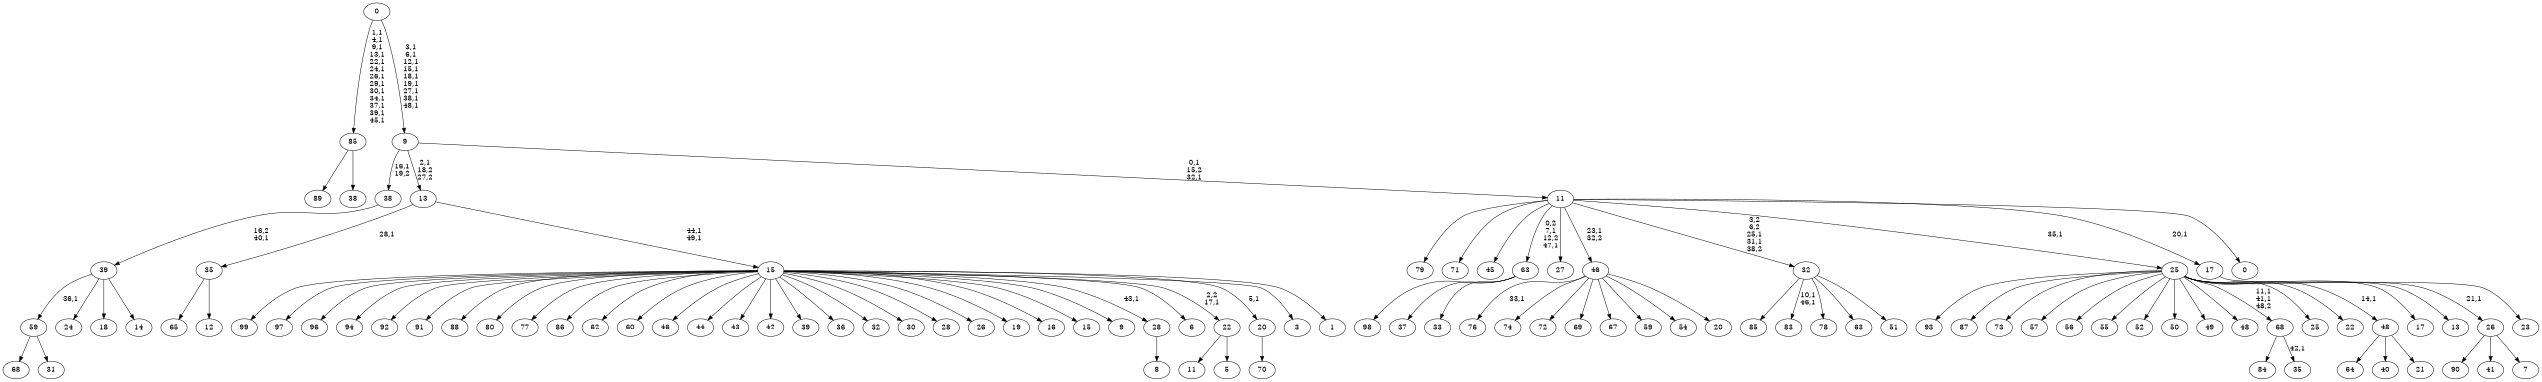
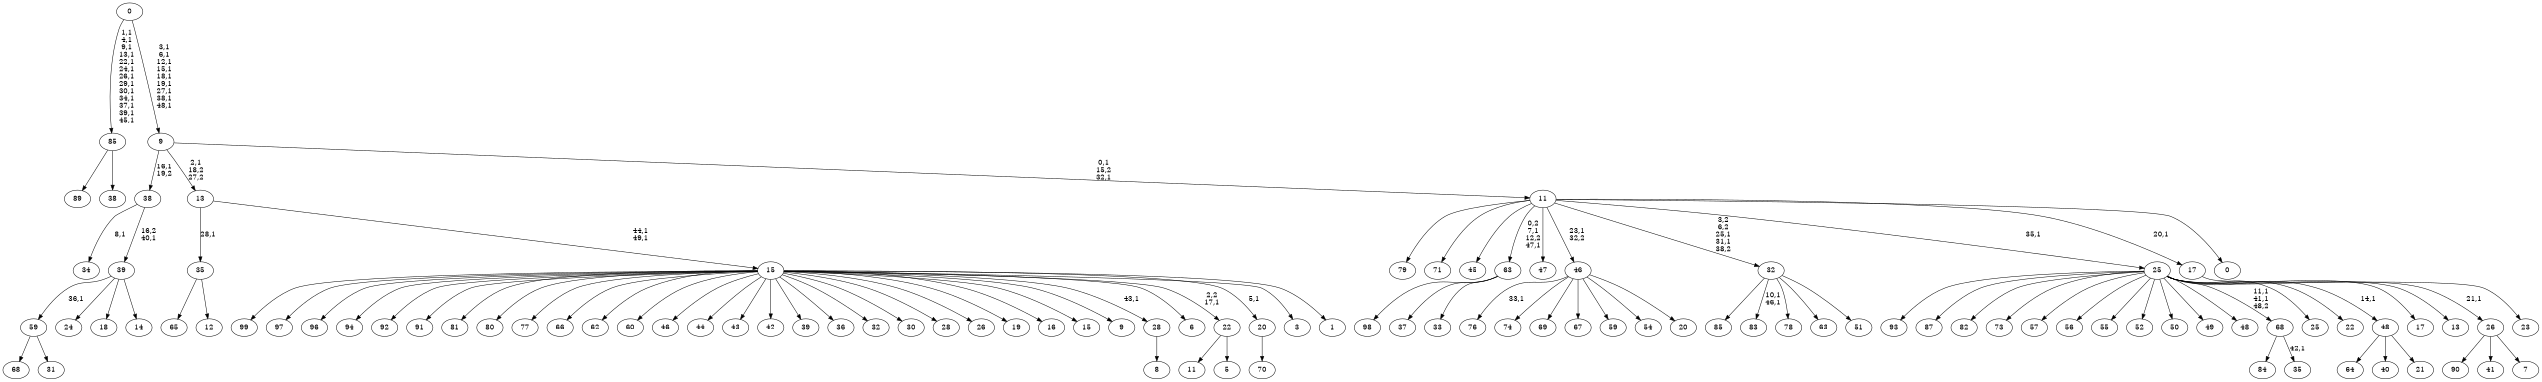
  digraph {
    n1 [label=99]
    n2 [label=98]
    n3 [label=97]
    n4 [label=96]
    n5 [label=94]
    n6 [label=93]
    n7 [label=92]
    n8 [label=91]
    n9 [label=90]
    n10 [label=89]
-   n11 [label=88]
+   n11 [label=81]
    n12 [label=87]
    n13 [label=85]
    n14 [label=84]
    n15 [label=83]
+   n16 [label=82]
    n17 [label=80]
    n18 [label=79]
    n19 [label=78]
    n20 [label=77]
    n21 [label=76]
    n22 [label=74]
    n23 [label=73]
-   n24 [label=72]
    n25 [label=71]
    n26 [label=70]
    n27 [label=69]
    n28 [label=68]
    n29 [label=67]
-   n30 [label=86]
+   n30 [label=66]
    n31 [label=65]
    n32 [label=64]
    n33 [label=63]
    n34 [label=62]
    n35 [label=60]
    n36 [label=59]
    n37 [label=57]
    n38 [label=56]
    n39 [label=55]
    n40 [label=54]
    n41 [label=52]
    n42 [label=51]
    n43 [label=50]
    n44 [label=49]
    n45 [label=48]
    n46 [label=46]
    n47 [label=45]
    n48 [label=44]
    n49 [label=43]
    n50 [label=42]
    n51 [label=41]
    n52 [label=40]
    n53 [label=39]
    n54 [label=38]
    85
    n56 [label=37]
    n57 [label=36]
    n58 [label=35]
    68
+   n60 [label=34]
    n61 [label=33]
    63
    n63 [label=32]
    n64 [label=31]
    59
    n66 [label=30]
    n67 [label=28]
-   n68 [label=27]
+   n68 [label=47]
    n69 [label=26]
    n70 [label=25]
    n71 [label=24]
    n72 [label=23]
    n73 [label=22]
    n74 [label=21]
    48
    n76 [label=20]
    46
    n78 [label=19]
    n79 [label=18]
    n80 [label=17]
    n81 [label=16]
    n82 [label=15]
    n83 [label=14]
    39
    38
    n86 [label=13]
    n87 [label=12]
    35
    n89 [label=11]
    32
    n91 [label=9]
    n92 [label=8]
    28
    n94 [label=7]
    26
    25
    n97 [label=6]
    n98 [label=5]
    22
    20
    n101 [label=3]
    17
    n103 [label=1]
    15
    13
    n106 [label=0]
    11
    9
    0
    85 -> n10
    85 -> n54
    68 -> n14
    68 -> n58 [label="42,1"]
    63 -> n2
    63 -> n56
    63 -> n61
    59 -> n28
    59 -> n64
    48 -> n32
    48 -> n52
    48 -> n74
    46 -> n21 [label="33,1"]
    46 -> n22
-   46 -> n24
    46 -> n27
    46 -> n29
    46 -> n36
    46 -> n40
    46 -> n76
    39 -> 59 [label="36,1"]
    39 -> n71
    39 -> n79
    39 -> n83
+   38 -> n60 [label="8,1"]
    38 -> 39 [label="16,2\n40,1"]
    35 -> n31
    35 -> n87
    32 -> n13
    32 -> n15 [label="10,1\n46,1"]
    32 -> n19
    32 -> n33
    32 -> n42
    28 -> n92
    26 -> n9
    26 -> n51
    26 -> n94
    25 -> n6
    25 -> n12
+   25 -> n16
    25 -> n23
    25 -> n37
    25 -> n38
    25 -> n39
    25 -> n41
    25 -> n43
    25 -> n44
    25 -> n45
    25 -> 68 [label="11,1\n41,1\n48,2"]
    25 -> n70
    25 -> n73
    25 -> 48 [label="14,1"]
    25 -> n80
    25 -> n86
    25 -> 26 [label="21,1"]
    22 -> n89
    22 -> n98
    20 -> n26
    17 -> n72
    15 -> n1
    15 -> n3
    15 -> n4
    15 -> n5
    15 -> n7
    15 -> n8
    15 -> n11
    15 -> n17
    15 -> n20
    15 -> n30
    15 -> n34
    15 -> n35
    15 -> n46
    15 -> n48
    15 -> n49
    15 -> n50
    15 -> n53
    15 -> n57
    15 -> n63
    15 -> n66
    15 -> n67
    15 -> n69
    15 -> n78
    15 -> n81
    15 -> n82
    15 -> n91
    15 -> 28 [label="43,1"]
    15 -> n97
    15 -> 22 [label="2,2\n17,1"]
    15 -> 20 [label="5,1"]
    15 -> n101
    15 -> n103
    13 -> 35 [label="28,1"]
    13 -> 15 [label="44,1\n49,1"]
    11 -> n18
    11 -> n25
    11 -> n47
    11 -> 63 [label="0,2\n7,1\n12,2\n47,1"]
    11 -> n68
    11 -> 46 [label="23,1\n32,2"]
    11 -> 32 [label="3,2\n6,2\n25,1\n31,1\n38,2"]
    11 -> 25 [label="35,1"]
    11 -> 17 [label="20,1"]
    11 -> n106
    9 -> 38 [label="16,1\n19,2"]
    9 -> 13 [label="2,1\n18,2\n27,2"]
    9 -> 11 [label="0,1\n15,2\n32,1"]
    0 -> 85 [label="1,1\n4,1\n9,1\n13,1\n22,1\n24,1\n26,1\n29,1\n30,1\n34,1\n37,1\n39,1\n45,1"]
    0 -> 9 [label="3,1\n6,1\n12,1\n15,1\n18,1\n19,1\n27,1\n38,1\n48,1"]
  }
